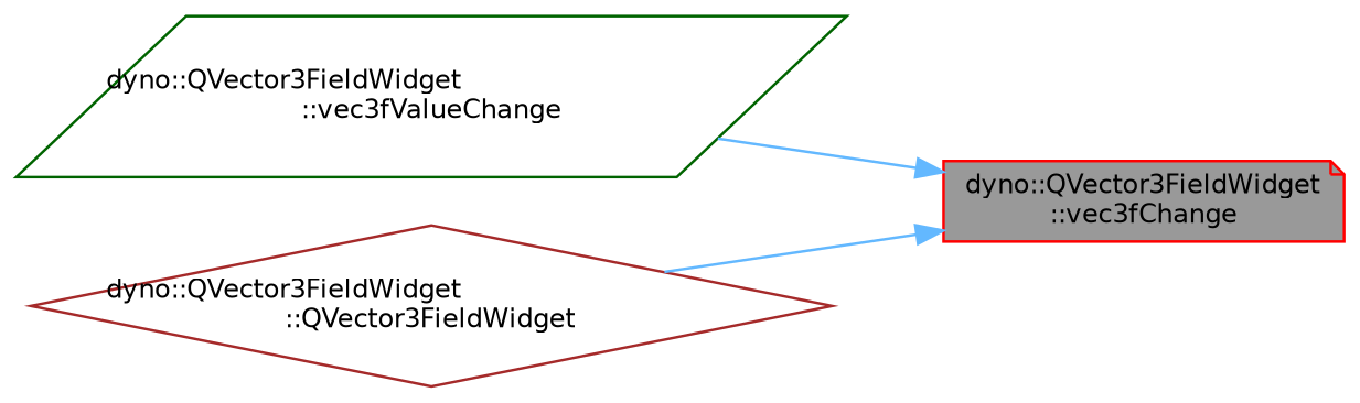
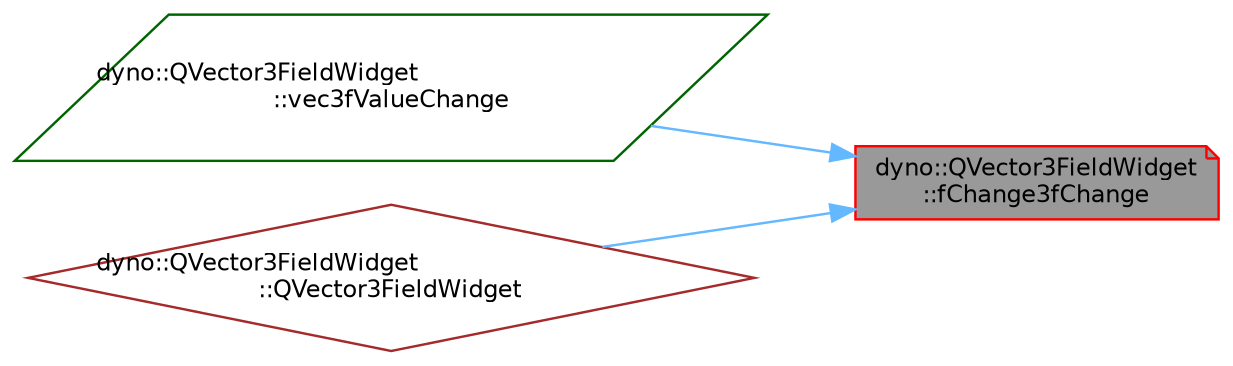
  digraph {
    rankdir=RL
    node [fillcolor=white fontname=Helvetica fontsize=10 style=filled]
    edge [color=steelblue1 dir=back fontname=Helvetica fontsize=10 labelfontname=Helvetica labelfontsize=10 style=solid]
-   n1 [color=red fillcolor=grey60 fontcolor=black height=0.2 label="dyno::QVector3FieldWidget\l::vec3fChange" shape=note width=0.4]
+   n1 [color=red fillcolor=grey60 fontcolor=black height=0.2 label="dyno::QVector3FieldWidget\l::fChange3fChange" shape=note width=0.4]
    n2 [color=darkgreen height=0.2 label="dyno::QVector3FieldWidget\l::vec3fValueChange" shape=parallelogram width=0.4]
    n3 [color=brown height=0.2 label="dyno::QVector3FieldWidget\l::QVector3FieldWidget" shape=diamond width=0.4]
    n1 -> n2
    n1 -> n3
  }
